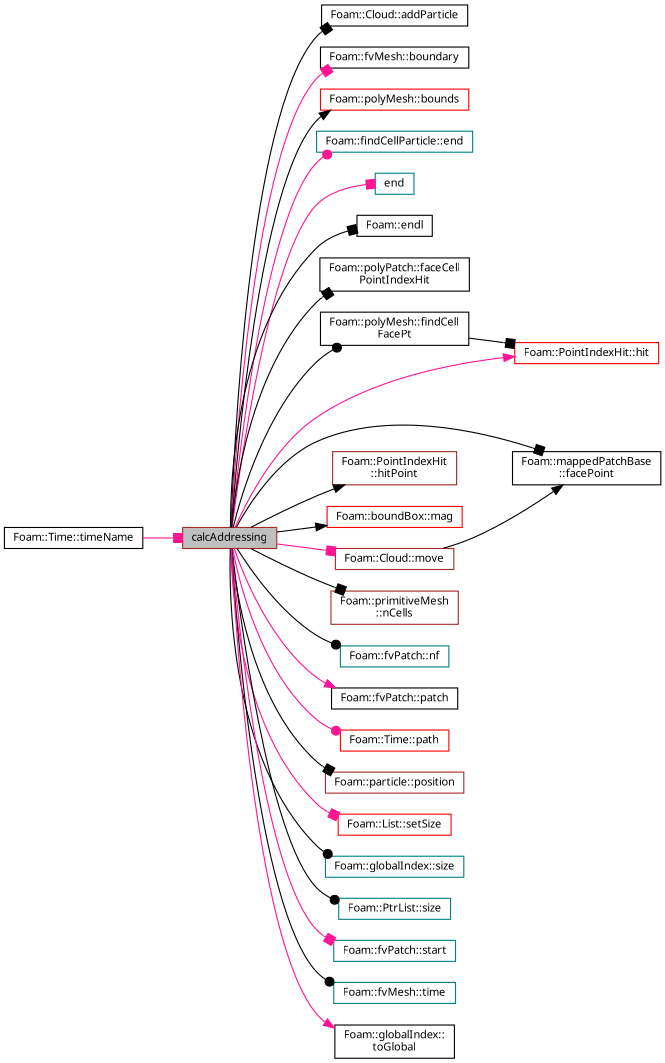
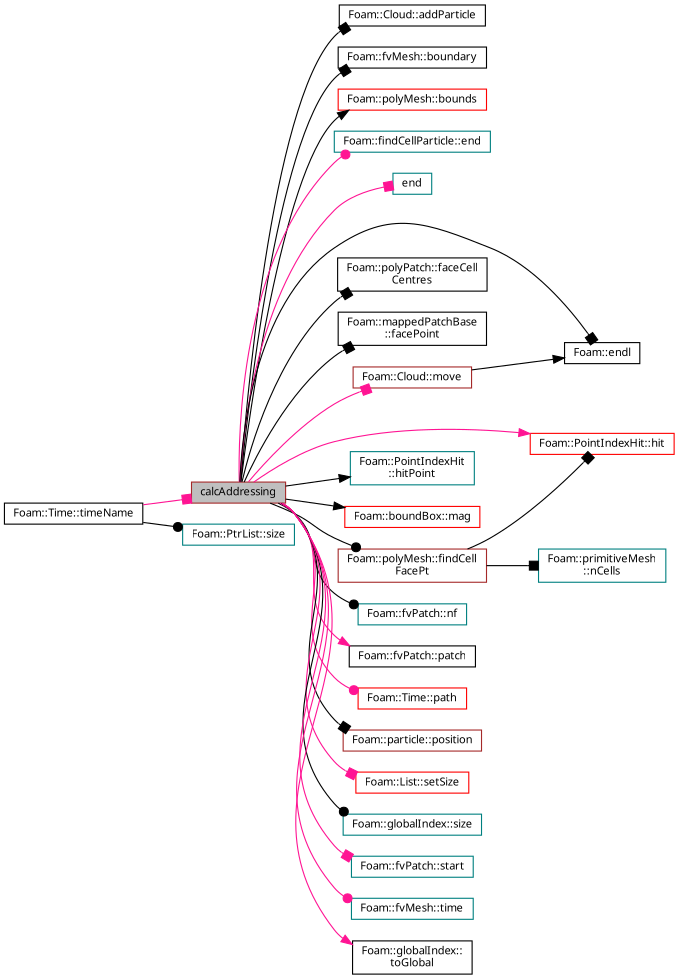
  digraph {
    fontname="Noto Sans"
    rankdir=LR
    node [color=black fontname="Noto Sans" fontsize=10 shape=record]
    edge [arrowhead=box color=black fontname="Noto Sans" fontsize=10 labelfontname=Helvetica labelfontsize=10 style=solid]
    n1 [color=brown fillcolor=grey75 fontcolor=black height=0.2 label=calcAddressing style=filled width=0.4]
    n2 [height=0.2 label="Foam::Cloud::addParticle" width=0.4]
    n3 [height=0.2 label="Foam::fvMesh::boundary" width=0.4]
    n4 [color=red height=0.2 label="Foam::polyMesh::bounds" width=0.4]
    n5 [color=teal height=0.2 label="Foam::findCellParticle::end" width=0.4]
    n6 [color=teal height=0.2 label=end width=0.4]
    n7 [height=0.2 label="Foam::endl" width=0.4]
-   n8 [height=0.2 label="Foam::polyPatch::faceCell\lPointIndexHit" width=0.4]
+   n8 [height=0.2 label="Foam::polyPatch::faceCell\lCentres" width=0.4]
    n9 [height=0.2 label="Foam::mappedPatchBase\l::facePoint" width=0.4]
-   n10 [height=0.2 label="Foam::polyMesh::findCell\lFacePt" width=0.4]
+   n10 [color=brown height=0.2 label="Foam::polyMesh::findCell\lFacePt" width=0.4]
    n11 [color=red height=0.2 label="Foam::PointIndexHit::hit" width=0.4]
-   n12 [color=brown height=0.2 label="Foam::PointIndexHit\l::hitPoint" width=0.4]
+   n12 [color=teal height=0.2 label="Foam::PointIndexHit\l::hitPoint" width=0.4]
    n13 [color=red height=0.2 label="Foam::boundBox::mag" width=0.4]
    n14 [color=brown height=0.2 label="Foam::Cloud::move" width=0.4]
-   n15 [color=brown height=0.2 label="Foam::primitiveMesh\l::nCells" width=0.4]
+   n15 [color=teal height=0.2 label="Foam::primitiveMesh\l::nCells" width=0.4]
    n16 [color=teal height=0.2 label="Foam::fvPatch::nf" width=0.4]
    n17 [height=0.2 label="Foam::fvPatch::patch" width=0.4]
    n18 [color=red height=0.2 label="Foam::Time::path" width=0.4]
    n19 [color=brown height=0.2 label="Foam::particle::position" width=0.4]
    n20 [color=red height=0.2 label="Foam::List::setSize" width=0.4]
    n21 [color=teal height=0.2 label="Foam::globalIndex::size" width=0.4]
    n22 [color=teal height=0.2 label="Foam::PtrList::size" width=0.4]
    n23 [color=teal height=0.2 label="Foam::fvPatch::start" width=0.4]
    n24 [color=teal height=0.2 label="Foam::fvMesh::time" width=0.4]
    n25 [height=0.2 label="Foam::globalIndex::\ltoGlobal" width=0.4]
    n26 [height=0.2 label="Foam::Time::timeName" width=0.4]
    n1 -> n2
-   n1 -> n3 [color=deeppink]
+   n1 -> n3
    n1 -> n4 [arrowhead=normal]
    n1 -> n5 [arrowhead=dot color=deeppink]
    n1 -> n6 [color=deeppink]
    n1 -> n7
    n1 -> n8
    n1 -> n9
    n1 -> n10 [arrowhead=dot]
    n1 -> n11 [arrowhead=normal color=deeppink]
    n1 -> n12 [arrowhead=normal]
    n1 -> n13 [arrowhead=normal]
    n1 -> n14 [color=deeppink]
-   n1 -> n15
+   n10 -> n15
    n1 -> n16 [arrowhead=dot]
    n1 -> n17 [arrowhead=normal color=deeppink]
    n1 -> n18 [arrowhead=dot color=deeppink]
    n1 -> n19
    n1 -> n20 [color=deeppink]
    n1 -> n21 [arrowhead=dot]
-   n1 -> n22 [arrowhead=dot]
+   n26 -> n22 [arrowhead=dot]
    n1 -> n23 [color=deeppink]
-   n1 -> n24 [arrowhead=dot]
+   n1 -> n24 [arrowhead=dot color=deeppink]
    n1 -> n25 [arrowhead=normal color=deeppink]
    n10 -> n11
-   n14 -> n9 [arrowhead=normal]
+   n14 -> n7 [arrowhead=normal]
    n26 -> n1 [color=deeppink]
  }
